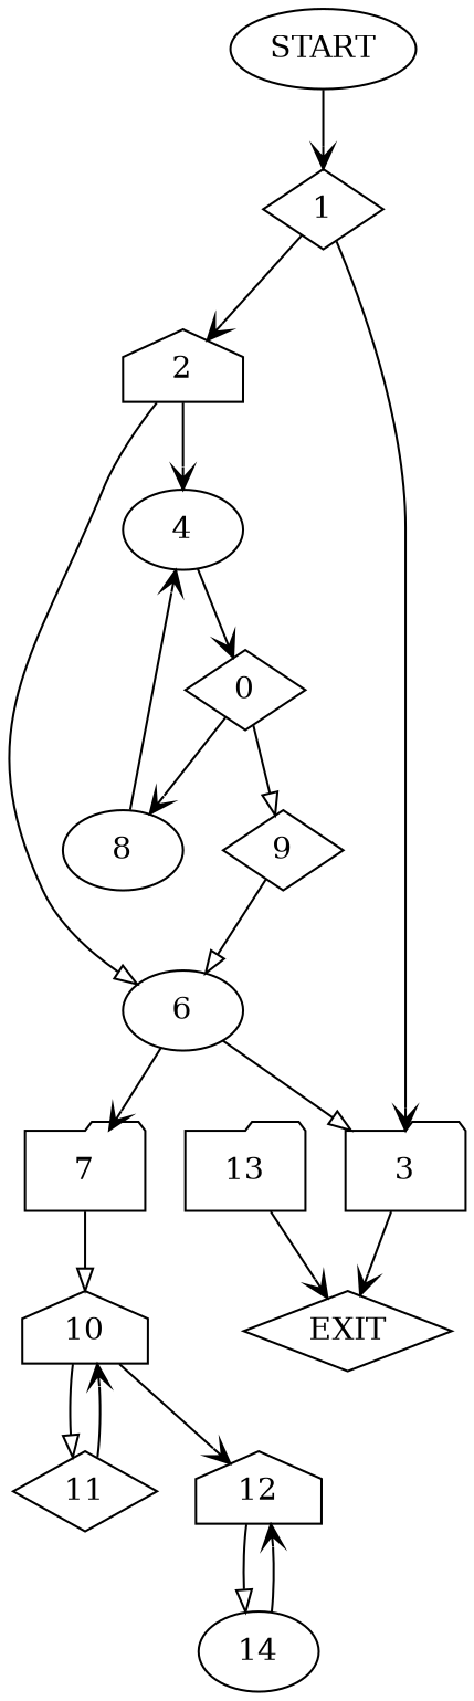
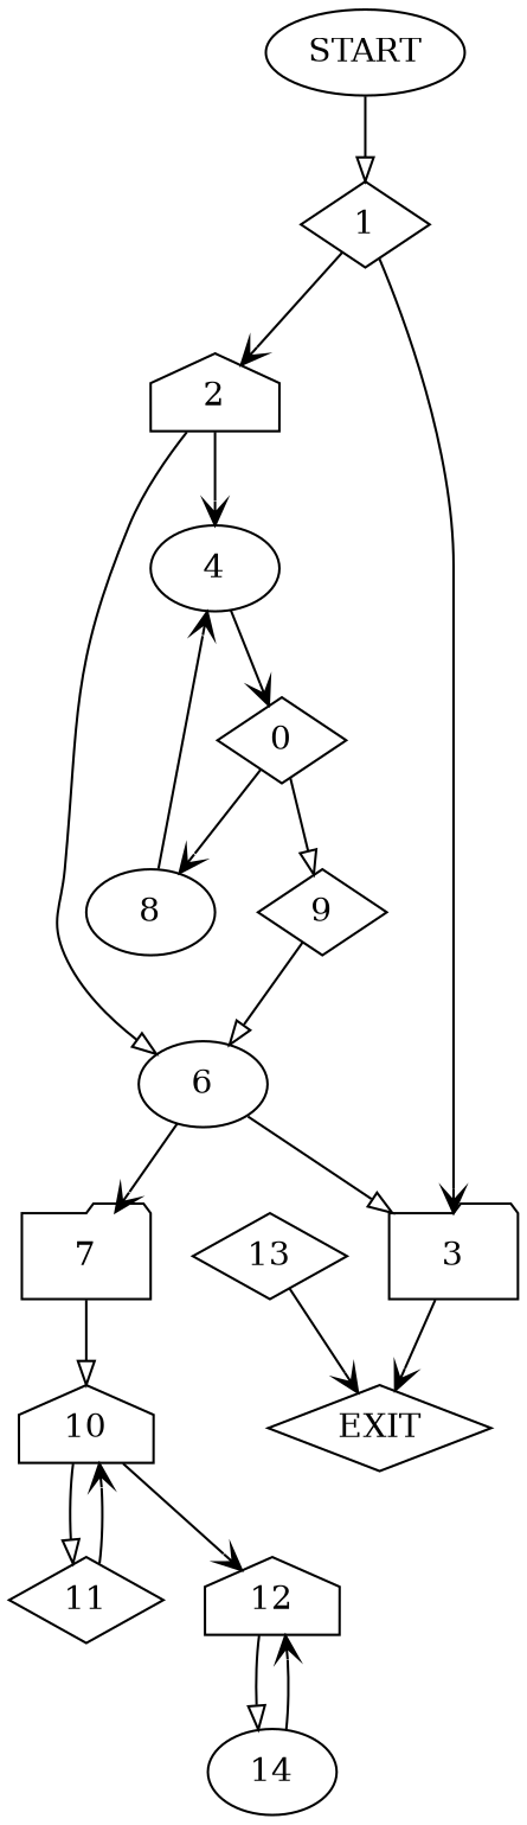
  digraph {
    node [shape=diamond]
    edge [arrowhead=vee]
    n1 [label=START shape=ellipse]
    1
    2 [shape=house]
    3 [shape=folder]
    n5 [label=EXIT]
    4 [shape=ellipse]
    6 [shape=ellipse]
    n8 [label=0]
    8 [shape=ellipse]
    9
    7 [shape=folder]
    10 [shape=house]
    11
    12 [shape=house]
    14 [shape=ellipse]
-   13 [shape=folder]
-   n1 -> 1
+   13
+   n1 -> 1 [arrowhead=onormal]
    1 -> 2
    1 -> 3
    2 -> 4
    2 -> 6 [arrowhead=onormal]
    3 -> n5
    4 -> n8
    6 -> 3 [arrowhead=onormal]
    6 -> 7
    n8 -> 8
    n8 -> 9 [arrowhead=onormal]
    8 -> 4
    9 -> 6 [arrowhead=onormal]
    7 -> 10 [arrowhead=onormal]
    10 -> 11 [arrowhead=onormal]
    10 -> 12
    11 -> 10
    12 -> 14 [arrowhead=onormal]
    14 -> 12
    13 -> n5
  }
